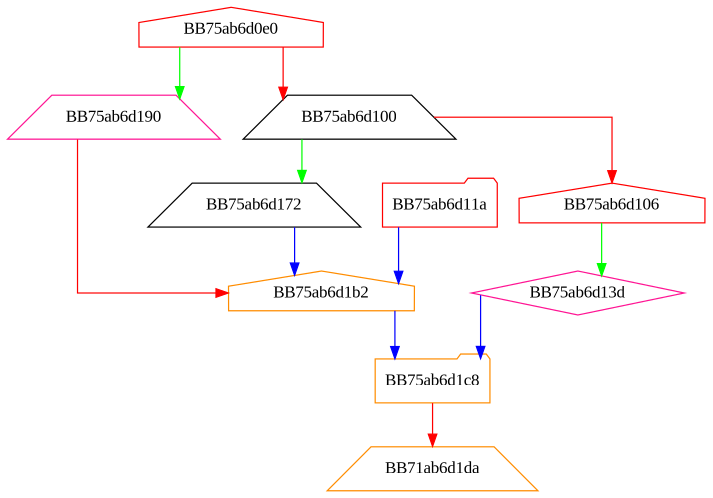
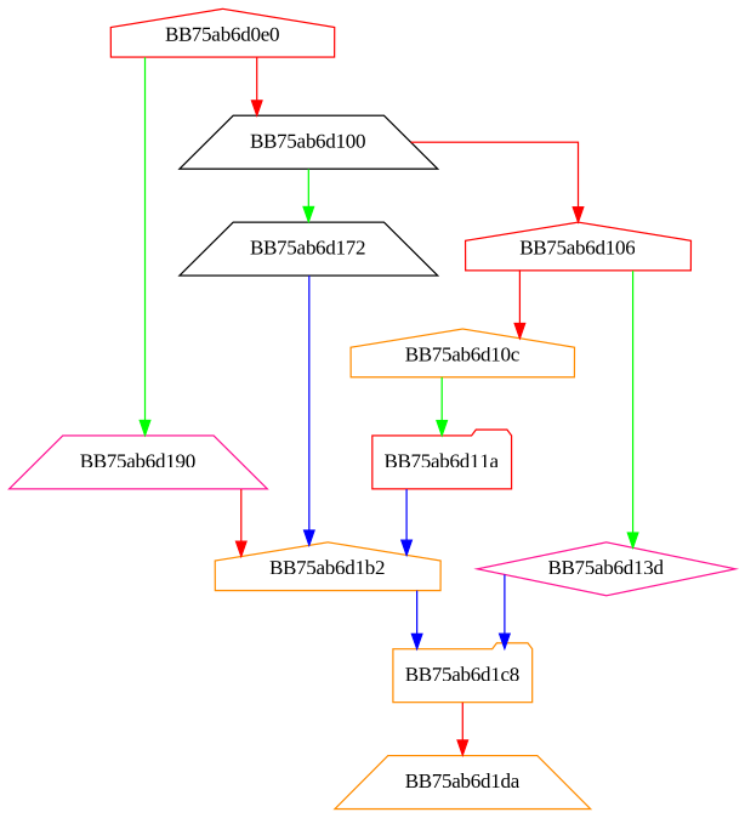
  digraph {
    fontname="Liberation Serif"
    splines=ortho
    node [color=darkorange fontname="Liberation Serif" shape=house]
    edge [color=red fontname="Liberation Serif"]
    BB75ab6d0e0 [color=red]
    n2 [color=deeppink label=BB75ab6d190 shape=trapezium]
    BB75ab6d100 [color=black shape=trapezium]
    BB75ab6d1b2
    BB75ab6d172 [color=black shape=trapezium]
    BB75ab6d106 [color=red]
    BB75ab6d1c8 [shape=folder]
    BB75ab6d13d [color=deeppink shape=diamond]
+   BB75ab6d10c
    BB75ab6d11a [color=red shape=folder]
-   BB75ab6d1da [shape=trapezium label=BB71ab6d1da]
+   BB75ab6d1da [shape=trapezium]
    BB75ab6d0e0 -> n2 [color=green]
    BB75ab6d0e0 -> BB75ab6d100
    n2 -> BB75ab6d1b2
    BB75ab6d100 -> BB75ab6d172 [color=green]
    BB75ab6d100 -> BB75ab6d106
    BB75ab6d1b2 -> BB75ab6d1c8 [color=blue]
    BB75ab6d172 -> BB75ab6d1b2 [color=blue]
    BB75ab6d106 -> BB75ab6d13d [color=green]
+   BB75ab6d106 -> BB75ab6d10c
    BB75ab6d1c8 -> BB75ab6d1da
    BB75ab6d13d -> BB75ab6d1c8 [color=blue]
+   BB75ab6d10c -> BB75ab6d11a [color=green]
    BB75ab6d11a -> BB75ab6d1b2 [color=blue]
  }
